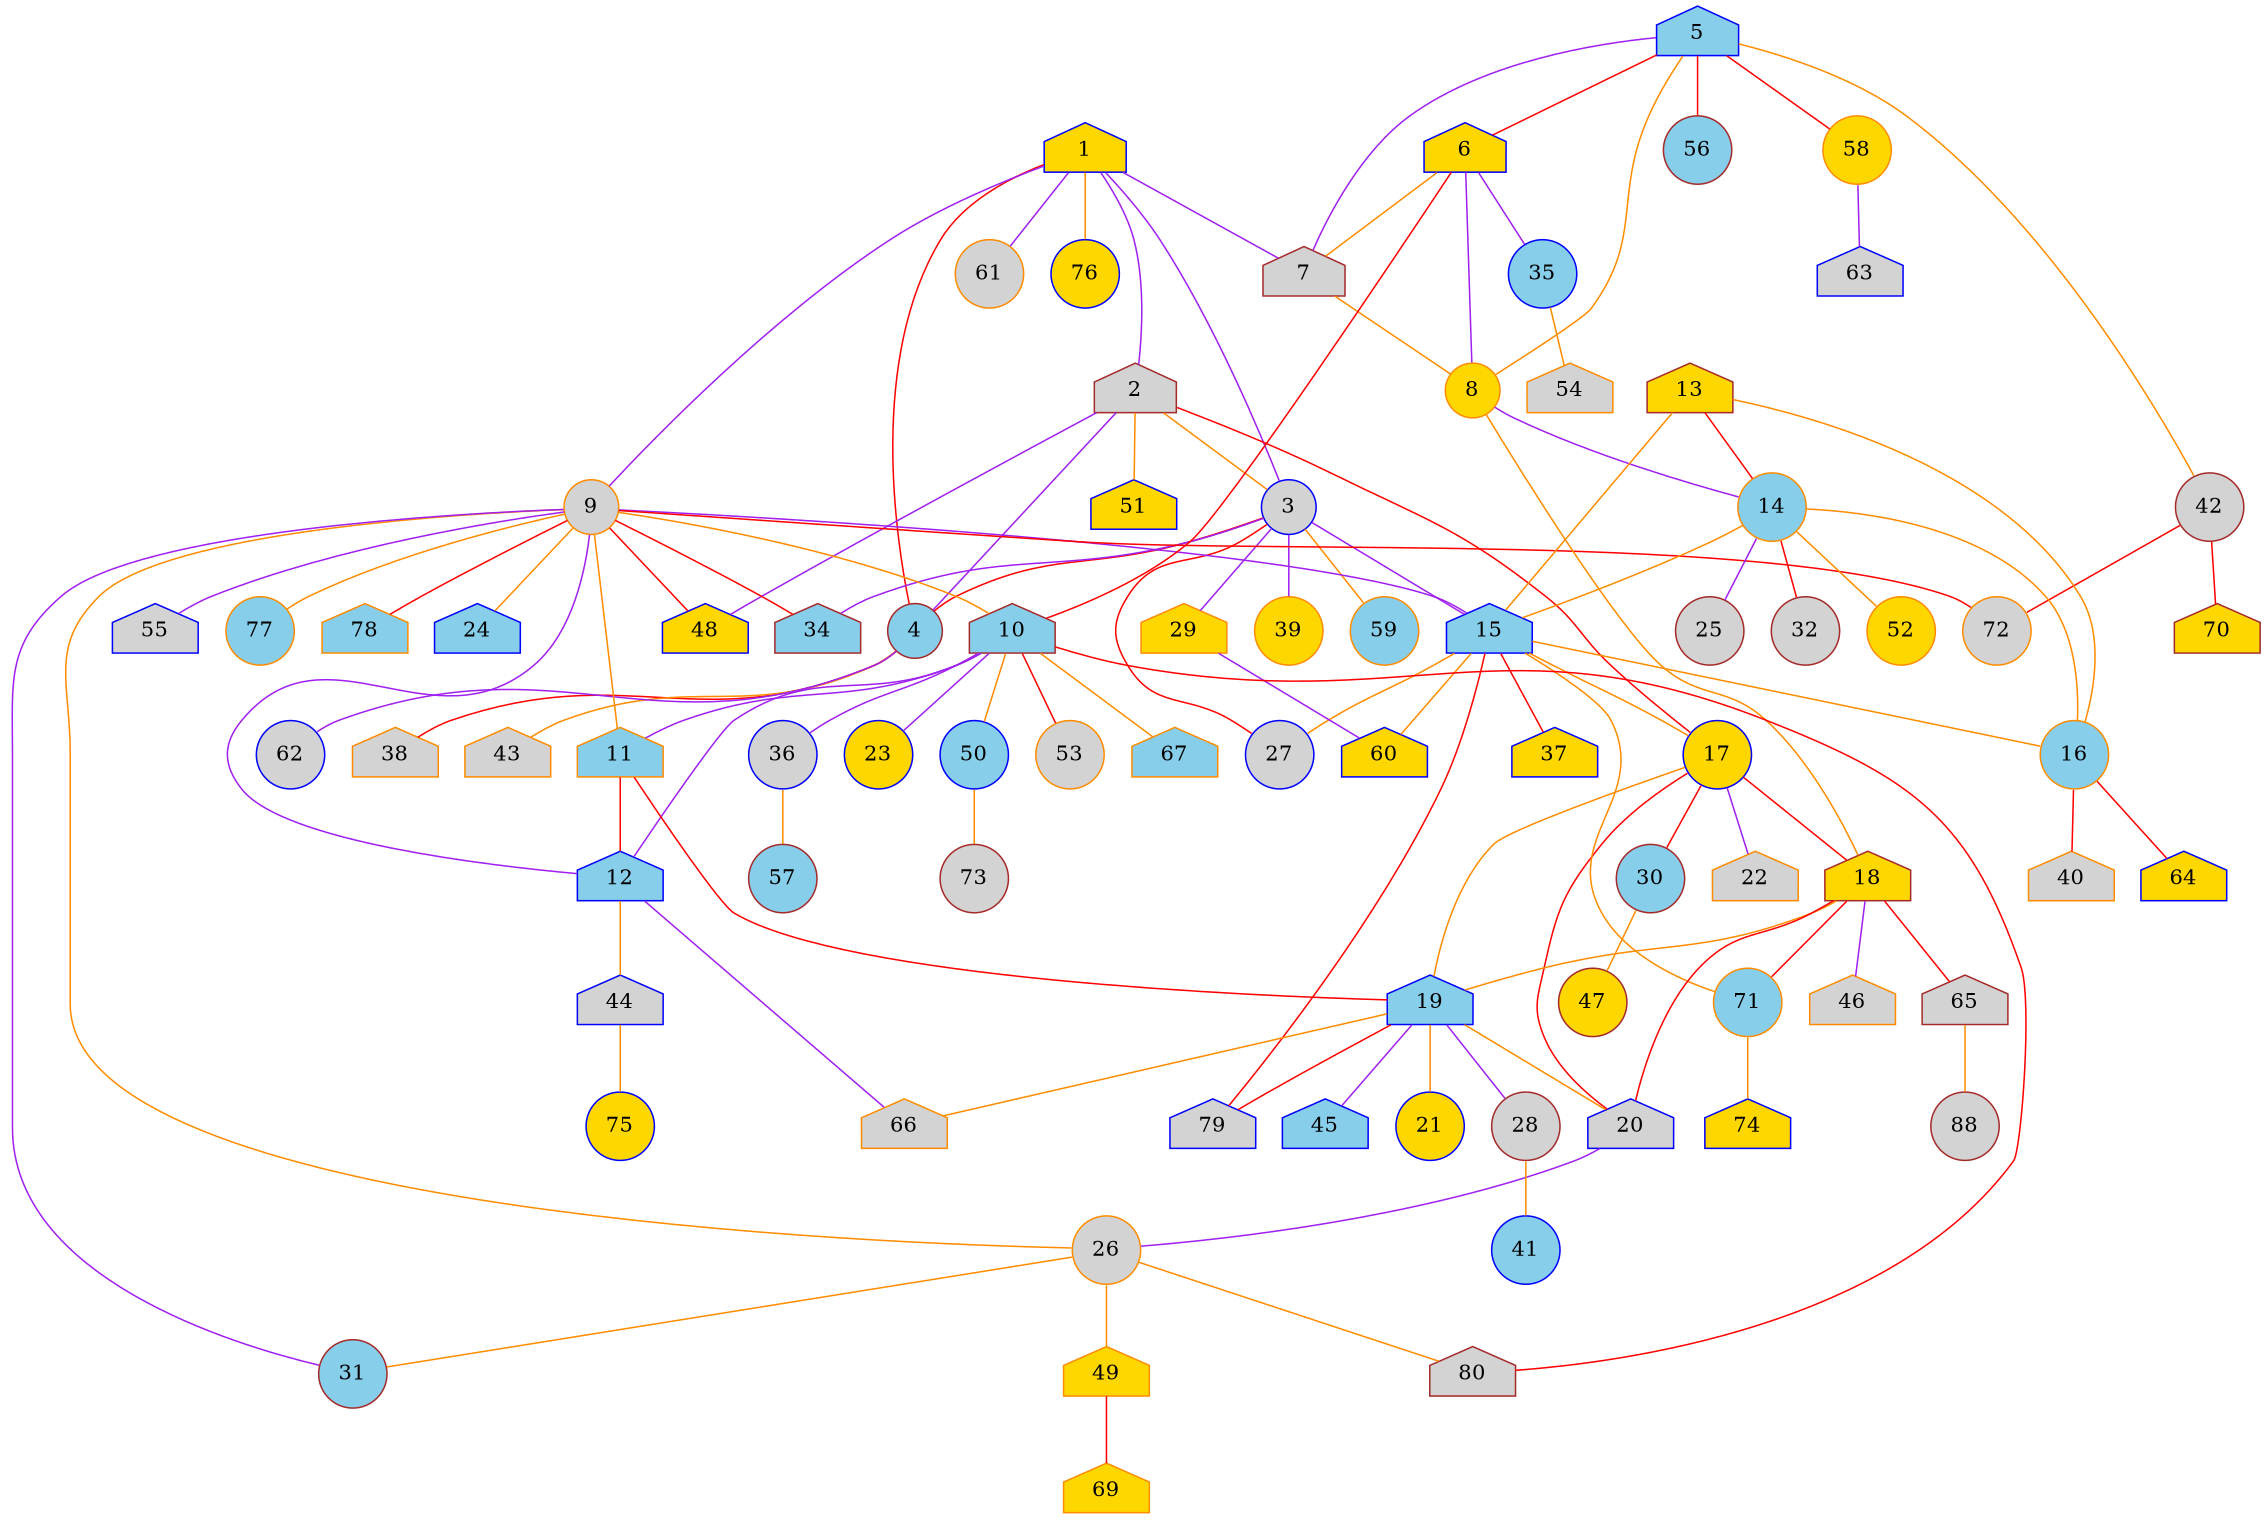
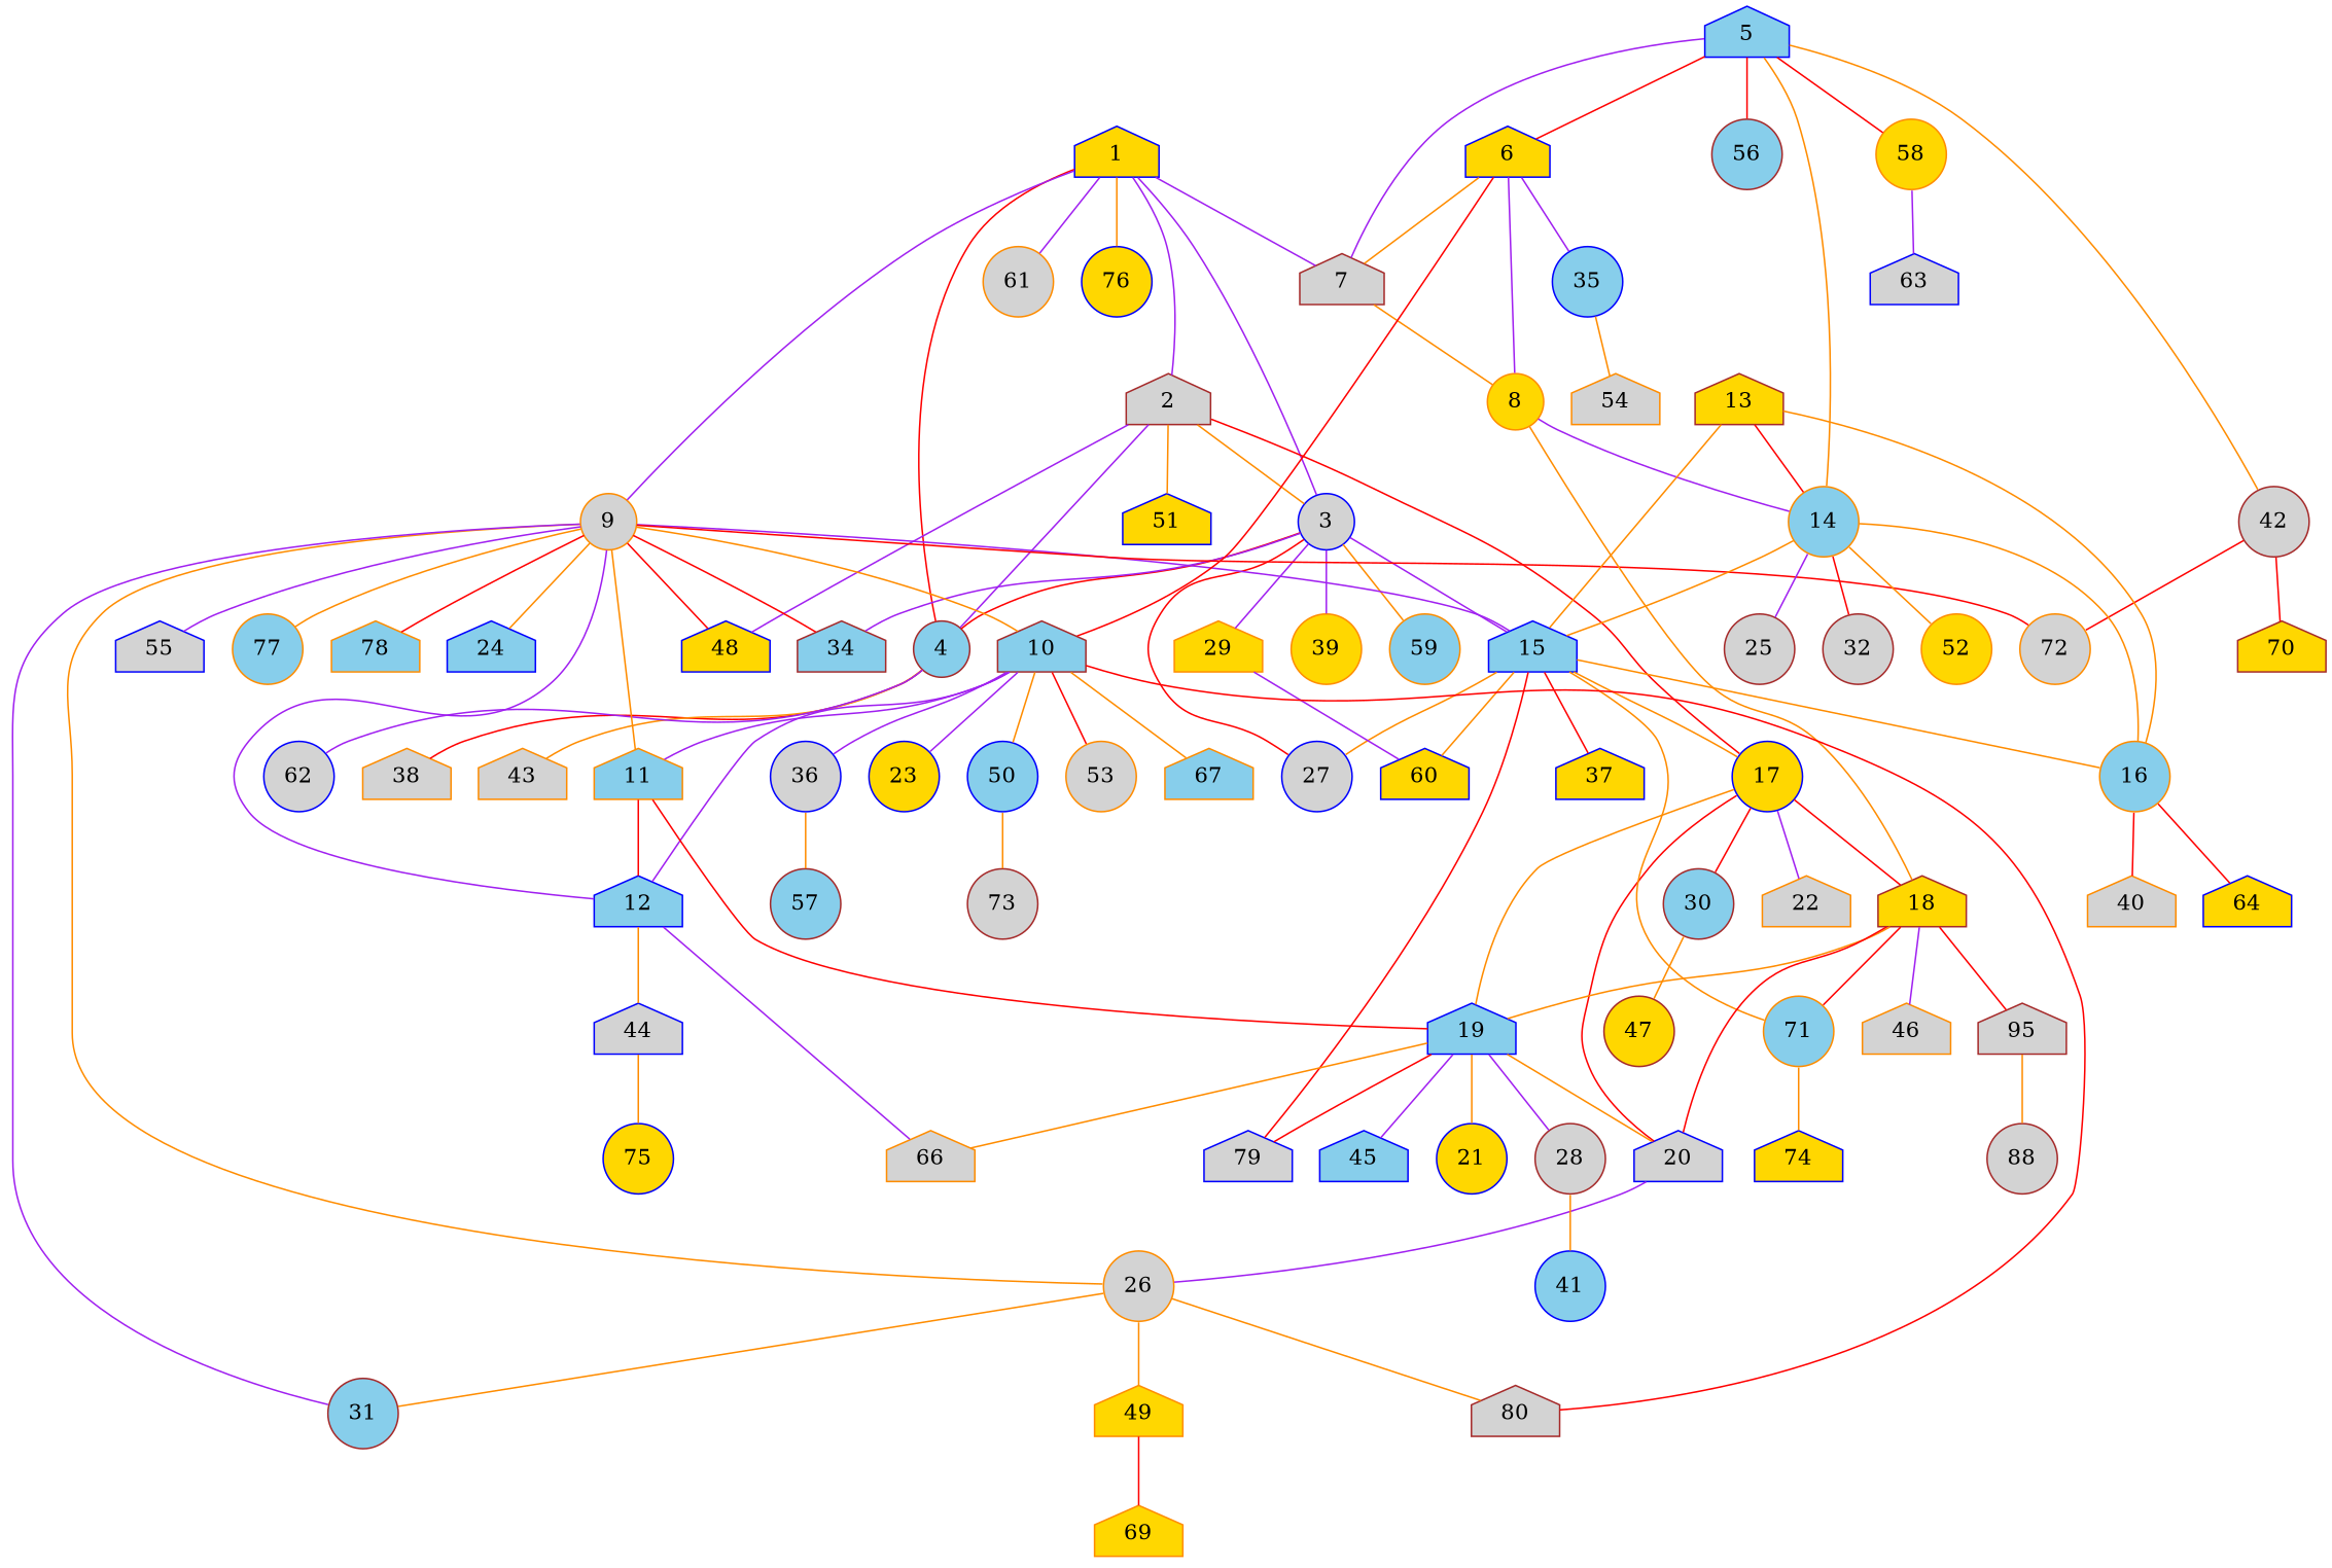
  graph {
    node [color=blue fillcolor=lightgrey shape=house style=filled]
    edge [color=darkorange]
    1 [fillcolor=gold]
    2 [color=brown]
    3 [shape=circle]
    4 [color=brown fillcolor=skyblue shape=circle]
    7 [color=brown]
    9 [color=darkorange shape=circle]
    61 [color=darkorange shape=circle]
    76 [fillcolor=gold shape=circle]
    17 [fillcolor=gold shape=circle]
    48 [fillcolor=gold]
    51 [fillcolor=gold]
    15 [fillcolor=skyblue]
    27 [shape=circle]
    29 [color=darkorange fillcolor=gold]
    34 [color=brown fillcolor=skyblue]
    39 [color=darkorange fillcolor=gold shape=circle]
    59 [color=darkorange fillcolor=skyblue shape=circle]
    38 [color=darkorange]
    43 [color=darkorange]
    62 [shape=circle]
    8 [color=darkorange fillcolor=gold shape=circle]
    10 [color=brown fillcolor=skyblue]
    11 [color=darkorange fillcolor=skyblue]
    12 [fillcolor=skyblue]
    24 [fillcolor=skyblue]
    26 [color=darkorange shape=circle]
    31 [color=brown fillcolor=skyblue shape=circle]
    55
    72 [color=darkorange shape=circle]
    77 [color=darkorange fillcolor=skyblue shape=circle]
    78 [color=darkorange fillcolor=skyblue]
    18 [color=brown fillcolor=gold]
    19 [fillcolor=skyblue]
    20
    22 [color=darkorange]
    30 [color=brown fillcolor=skyblue shape=circle]
    16 [color=darkorange fillcolor=skyblue shape=circle]
    37 [fillcolor=gold]
    60 [fillcolor=gold]
    71 [color=darkorange fillcolor=skyblue shape=circle]
    79
    5 [fillcolor=skyblue]
    6 [fillcolor=gold]
    42 [color=brown shape=circle]
    56 [color=brown fillcolor=skyblue shape=circle]
    58 [color=darkorange fillcolor=gold shape=circle]
    35 [fillcolor=skyblue shape=circle]
    14 [color=darkorange fillcolor=skyblue shape=circle]
    70 [color=brown fillcolor=gold]
    63
    23 [fillcolor=gold shape=circle]
    36 [shape=circle]
    50 [fillcolor=skyblue shape=circle]
    53 [color=darkorange shape=circle]
    67 [color=darkorange fillcolor=skyblue]
    80 [color=brown]
    54 [color=darkorange]
    25 [color=brown shape=circle]
    32 [color=brown shape=circle]
    52 [color=darkorange fillcolor=gold shape=circle]
    46 [color=darkorange]
-   65 [color=brown]
+   65 [color=brown label=95]
    44
    66 [color=darkorange]
    49 [color=darkorange fillcolor=gold]
    57 [color=brown fillcolor=skyblue shape=circle]
    73 [color=brown shape=circle]
    21 [fillcolor=gold shape=circle]
    28 [color=brown shape=circle]
    45 [fillcolor=skyblue]
    75 [fillcolor=gold shape=circle]
    13 [color=brown fillcolor=gold]
    40 [color=darkorange]
    64 [fillcolor=gold]
    74 [fillcolor=gold]
    47 [color=brown fillcolor=gold shape=circle]
    n77 [color=brown label=88 shape=circle]
    41 [fillcolor=skyblue shape=circle]
    69 [color=darkorange fillcolor=gold]
    1 -- 2 [color=purple]
    1 -- 3 [color=purple]
    1 -- 4 [color=red]
    1 -- 7 [color=purple]
    1 -- 9 [color=purple]
    1 -- 61 [color=purple]
    1 -- 76
    2 -- 3
    2 -- 4 [color=purple]
    2 -- 17 [color=red]
    2 -- 48 [color=purple]
    2 -- 51
    3 -- 4 [color=red]
    3 -- 15 [color=purple]
    3 -- 27 [color=red]
    3 -- 29 [color=purple]
    3 -- 34 [color=purple]
    3 -- 39 [color=purple]
    3 -- 59
    4 -- 38 [color=red]
    4 -- 43
    4 -- 62 [color=purple]
    7 -- 8
    9 -- 48 [color=red]
    9 -- 15 [color=purple]
    9 -- 34 [color=red]
    9 -- 10
    9 -- 11
    9 -- 12 [color=purple]
    9 -- 24
    9 -- 26
    9 -- 31 [color=purple]
    9 -- 55 [color=purple]
    9 -- 72 [color=red]
    9 -- 77
    9 -- 78 [color=red]
    17 -- 18 [color=red]
    17 -- 19
    17 -- 20 [color=red]
    17 -- 22 [color=purple]
    17 -- 30 [color=red]
    15 -- 17
    15 -- 27
    15 -- 16
    15 -- 37 [color=red]
    15 -- 60
    15 -- 71
    15 -- 79 [color=red]
    29 -- 60 [color=purple]
    8 -- 18
    8 -- 14 [color=purple]
    10 -- 11 [color=purple]
    10 -- 12 [color=purple]
    10 -- 23 [color=purple]
    10 -- 36 [color=purple]
    10 -- 50
    10 -- 53 [color=red]
    10 -- 67
    10 -- 80 [color=red]
    11 -- 12 [color=red]
    11 -- 19 [color=red]
    12 -- 44
    12 -- 66 [color=purple]
    26 -- 31
    26 -- 80
    26 -- 49
    18 -- 19
    18 -- 20 [color=red]
    18 -- 71 [color=red]
    18 -- 46 [color=purple]
    18 -- 65 [color=red]
    19 -- 20
    19 -- 79 [color=red]
    19 -- 66
    19 -- 21
    19 -- 28 [color=purple]
    19 -- 45 [color=purple]
    20 -- 26 [color=purple]
    30 -- 47
    16 -- 40 [color=red]
    16 -- 64 [color=red]
    71 -- 74
    5 -- 7 [color=purple]
-   5 -- 8
+   5 -- 14
    5 -- 6 [color=red]
    5 -- 42
    5 -- 56 [color=red]
    5 -- 58 [color=red]
    6 -- 7
    6 -- 8 [color=purple]
    6 -- 10 [color=red]
    6 -- 35 [color=purple]
    42 -- 72 [color=red]
    42 -- 70 [color=red]
    58 -- 63 [color=purple]
    35 -- 54
    14 -- 15
    14 -- 16
    14 -- 25 [color=purple]
    14 -- 32 [color=red]
    14 -- 52
    36 -- 57
    50 -- 73
    65 -- n77
    44 -- 75
    49 -- 69 [color=red]
    28 -- 41
    13 -- 15
    13 -- 16
    13 -- 14 [color=red]
  }
